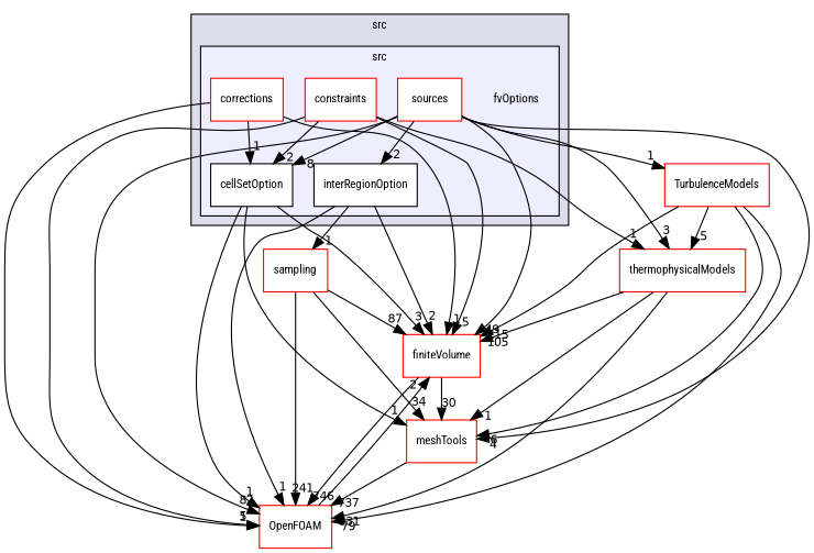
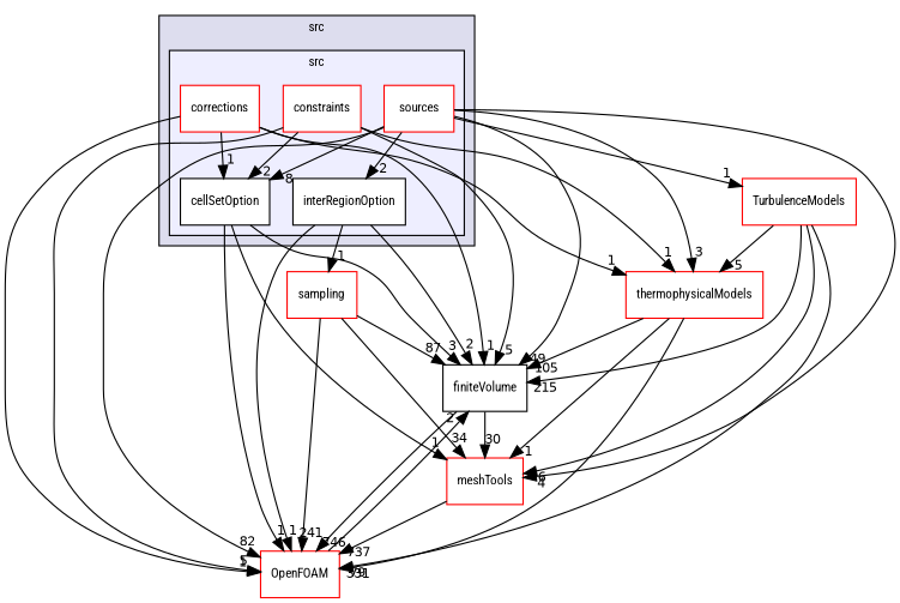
  digraph {
    compound=true
    fontname="Roboto Condensed"
    node [fontname="Roboto Condensed" fontsize=10 shape=box color=red]
    edge [headlabel=1 labeldistance=1.5 labelfontname=Helvetica labelfontsize=10 fontname="Roboto Condensed"]
-   n1 [label=fvOptions shape=plaintext color=""]
    n2 [color=black fillcolor=white label=cellSetOption style=filled]
    n3 [fillcolor=white label=constraints style=filled]
    n4 [fillcolor=white label=corrections style=filled]
    n5 [color=black fillcolor=white label=interRegionOption style=filled]
    n6 [fillcolor=white label=sources style=filled]
-   n7 [label=finiteVolume]
+   n7 [color=black label=finiteVolume]
    n8 [label=meshTools]
    n9 [label=OpenFOAM]
    n10 [label=thermophysicalModels]
    n11 [label=sampling]
    n12 [label=TurbulenceModels]
    subgraph cluster_1 {
      bgcolor="#ddddee"
      fontsize=10
      label=src
      pencolor=black
      subgraph cluster_2 {
        bgcolor="#eeeeff"
        fontsize=10
        pencolor=black
-       n1
        n2
        n3
        n4
        n5
        n6
      }
    }
    n2 -> n7 [headlabel=3]
    n2 -> n8
    n2 -> n9
    n3 -> n2 [headlabel=2]
    n3 -> n7 [headlabel=5]
    n3 -> n9 [headlabel=5]
    n3 -> n10
    n4 -> n2
    n4 -> n7
    n4 -> n9
+   n4 -> n10
    n5 -> n7 [headlabel=2]
    n5 -> n9
    n5 -> n11
    n6 -> n2 [headlabel=8]
    n6 -> n5 [headlabel=2]
    n6 -> n7 [headlabel=49]
    n6 -> n8 [headlabel=4]
    n6 -> n9 [headlabel=82]
    n6 -> n10 [headlabel=3]
    n6 -> n12
    n7 -> n8 [headlabel=30]
    n7 -> n9 [headlabel=746]
    n8 -> n9 [headlabel=737]
    n9 -> n7 [headlabel=2]
    n10 -> n7 [headlabel=105]
    n10 -> n8
    n10 -> n9 [headlabel=331]
    n11 -> n7 [headlabel=87]
    n11 -> n8 [headlabel=34]
    n11 -> n9 [headlabel=241]
    n12 -> n7 [headlabel=215]
    n12 -> n8 [headlabel=6]
    n12 -> n9 [headlabel=79]
    n12 -> n10 [headlabel=5]
  }
